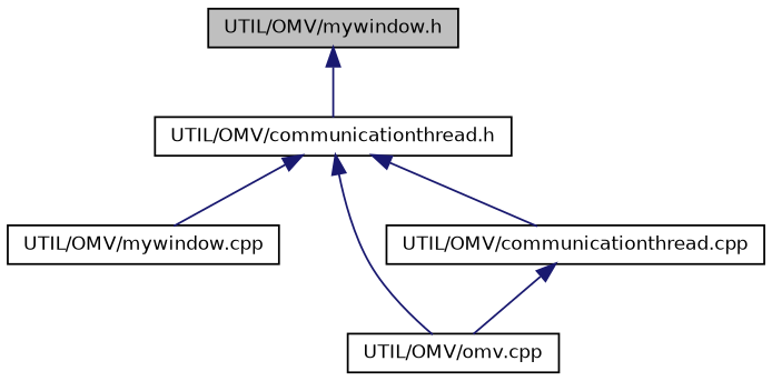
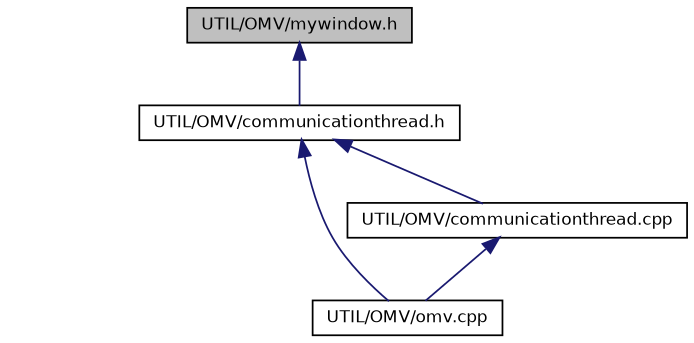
  digraph {
    node [color=black fillcolor=white fontname=Helvetica fontsize=10 shape=record style=filled]
    edge [color=midnightblue dir=back fontname=Helvetica fontsize=10 labelfontname=Helvetica labelfontsize=10 style=solid]
    n1 [fillcolor=grey75 fontcolor=black height=0.2 label="UTIL/OMV/mywindow.h" width=0.4]
    n2 [height=0.2 label="UTIL/OMV/communicationthread.h" width=0.4]
-   n3 [height=0.2 label="UTIL/OMV/mywindow.cpp" width=0.4]
    n4 [height=0.2 label="UTIL/OMV/omv.cpp" width=0.4]
    n5 [height=0.2 label="UTIL/OMV/communicationthread.cpp" width=0.4]
    n1 -> n2
-   n2 -> n3
    n2 -> n4
    n2 -> n5
    n5 -> n4
  }
